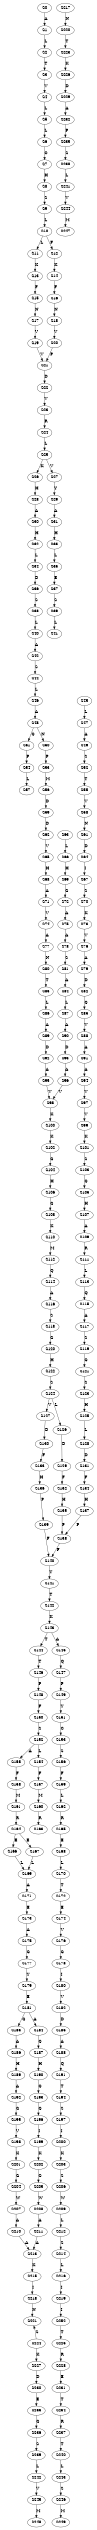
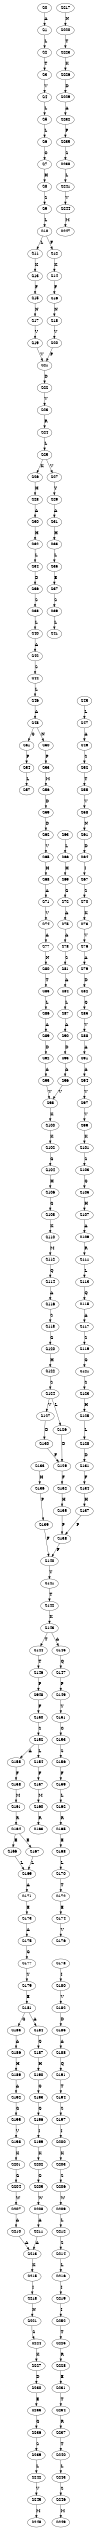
  strict digraph {
    S0
    S1
    S2
    S3
    S4
    S5
    S6
    S7
    S8
    S9
    S10
    S11
    S12
    S13
    S14
    S15
    S16
    S17
    S18
    S19
    S20
    S21
    S22
    S23
    S24
    S25
    S26
    S27
    S28
    S29
    S30
    S31
    S32
    S33
    S34
    S35
    S36
    S37
    S38
    S39
    S40
    S41
    S42
    S44
    S46
    S45
    S47
    S48
    S49
    S50
    S51
    S52
    S53
    S54
    S55
    S56
    S57
    S58
    S59
    S61
    S62
    S64
    S65
    S63
    S66
    S67
    S68
    S69
    S70
    S71
    S72
    S73
    S74
    S75
    S76
    S77
    S78
    S79
    S80
    S81
    S82
    S83
    S84
    S85
    S86
    S87
    S88
    S89
    S90
    S91
    S92
    S93
    S94
    S95
    S96
    S97
    S98
    S99
    S100
    S101
    S102
    S103
    S104
    S105
    S106
    S107
    S108
    S109
    S110
    S111
    S112
    S113
    S114
    S115
    S116
    S117
    S118
    S119
    S120
    S121
    S122
    S123
    S124
    S125
    S126
    S127
    S128
    S129
    S130
    S131
    S132
    S133
    S134
    S135
    S136
    S137
    S138
    S139
    S140
    S141
    S142
    S143
    S144
    S145
    S146
    S147
-   S148
+   S148 [label=S948]
    S149
    S150
    S151
    S152
    S153
    S154
    S155
    S156
    S157
    S158
    S159
    S160
    S161
    S162
    S163
    S164
    S165
    S166
    S167
    S168
    S169
    S170
    S171
    S172
    S173
    S174
    S175
    S176
    S177
    S178
    S179
    S180
    S181
    S182
    S183
    S184
    S185
    S186
    S187
    S188
    S189
    S190
    S191
    S192
    S193
    S194
    S195
    S196
    S197
    S198
    S199
    S200
    S201
    S202
    S203
    S204
    S205
    S206
    S207
    S208
    S209
    S210
    S211
    S212
    S213
    S214
    S215
    S216
    S218
    S219
    S217
    S220
    S221
    n221 [label=S252]
    S223
    S224
    S225
    S226
    S227
    S228
    S229
    S230
    S231
    S232
    S233
    S234
    S235
    S236
    S237
    S238
    S239
    S240
    S241
    S242
    S243
    S244
    S245
    S246
    S247
    S248
    S249
    S0 -> S1 [label=A]
    S1 -> S2 [label=L]
    S2 -> S3 [label=T]
    S3 -> S4 [label=V]
    S4 -> S5 [label=L]
    S5 -> S6 [label=L]
    S6 -> S7 [label=C]
    S7 -> S8 [label=H]
    S8 -> S9 [label=S]
    S9 -> S10 [label=L]
    S10 -> S11 [label=L]
    S10 -> S12 [label=F]
    S11 -> S13 [label=K]
    S12 -> S14 [label=K]
    S13 -> S15 [label=F]
    S14 -> S16 [label=F]
    S15 -> S17 [label=N]
    S16 -> S18 [label=N]
    S17 -> S19 [label=V]
    S18 -> S20 [label=V]
    S19 -> S21 [label=V]
    S20 -> S21 [label=P]
    S21 -> S22 [label=D]
    S22 -> S23 [label=V]
    S23 -> S24 [label=R]
    S24 -> S25 [label=L]
    S25 -> S26 [label=K]
    S25 -> S27 [label=V]
    S26 -> S28 [label=H]
    S27 -> S29 [label=Y]
    S28 -> S30 [label=A]
    S29 -> S31 [label=A]
    S30 -> S32 [label=H]
    S31 -> S33 [label=H]
    S32 -> S34 [label=L]
    S33 -> S35 [label=L]
    S34 -> S36 [label=D]
    S35 -> S37 [label=E]
    S36 -> S38 [label=S]
    S37 -> S39 [label=S]
    S38 -> S40 [label=L]
    S39 -> S41 [label=L]
    S40 -> S42 [label=A]
    S42 -> S44 [label=S]
    S44 -> S46 [label=L]
    S46 -> S48 [label=A]
    S45 -> S47 [label=L]
    S47 -> S49 [label=A]
    S48 -> S50 [label=N]
    S48 -> S51 [label=G]
    S49 -> S52 [label=S]
    S50 -> S53 [label=P]
    S51 -> S54 [label=P]
    S52 -> S55 [label=T]
    S53 -> S56 [label=M]
    S54 -> S57 [label=L]
    S55 -> S58 [label=V]
    S56 -> S59 [label=D]
    S58 -> S61 [label=N]
    S59 -> S62 [label=D]
    S61 -> S64 [label=D]
    S62 -> S65 [label=V]
    S64 -> S67 [label=I]
    S65 -> S68 [label=H]
    S63 -> S66 [label=L]
    S66 -> S69 [label=H]
    S67 -> S70 [label=S]
    S68 -> S71 [label=A]
    S69 -> S72 [label=G]
    S70 -> S73 [label=K]
    S71 -> S74 [label=V]
    S72 -> S75 [label=A]
    S73 -> S76 [label=V]
    S74 -> S77 [label=A]
    S75 -> S78 [label=A]
    S76 -> S79 [label=A]
    S77 -> S80 [label=N]
    S78 -> S81 [label=S]
    S79 -> S82 [label=D]
    S80 -> S83 [label=T]
    S81 -> S84 [label=A]
    S82 -> S85 [label=G]
    S83 -> S86 [label=L]
    S84 -> S87 [label=L]
    S85 -> S88 [label=V]
    S86 -> S89 [label=A]
    S87 -> S90 [label=A]
    S88 -> S91 [label=A]
    S89 -> S92 [label=D]
    S90 -> S93 [label=D]
    S91 -> S94 [label=A]
    S92 -> S95 [label=A]
    S93 -> S96 [label=A]
    S94 -> S97 [label=V]
    S95 -> S98 [label=V]
    S96 -> S98 [label=V]
    S97 -> S99 [label=V]
    S98 -> S100 [label=K]
    S99 -> S101 [label=K]
    S100 -> S102 [label=K]
    S101 -> S103 [label=S]
    S102 -> S104 [label=G]
    S103 -> S105 [label=G]
    S104 -> S106 [label=H]
    S105 -> S107 [label=H]
    S106 -> S108 [label=G]
    S107 -> S109 [label=A]
    S108 -> S110 [label=K]
    S109 -> S111 [label=R]
    S110 -> S112 [label=M]
    S111 -> S113 [label=L]
    S112 -> S114 [label=Q]
    S113 -> S115 [label=Q]
    S114 -> S116 [label=A]
    S115 -> S117 [label=A]
    S116 -> S118 [label=S]
    S117 -> S119 [label=S]
    S118 -> S120 [label=G]
    S119 -> S121 [label=G]
    S120 -> S122 [label=H]
    S121 -> S123 [label=S]
    S122 -> S124 [label=S]
    S123 -> S125 [label=H]
    S124 -> S126 [label=L]
    S124 -> S127 [label=V]
    S125 -> S128 [label=L]
    S126 -> S129 [label=D]
    S127 -> S130 [label=D]
    S128 -> S131 [label=D]
    S129 -> S132 [label=F]
-   S130 -> S133 [label=F]
+   S130 -> S129 [label=F]
    S131 -> S134 [label=F]
    S132 -> S135 [label=H]
    S133 -> S136 [label=H]
    S134 -> S137 [label=H]
    S135 -> S138 [label=P]
    S136 -> S139 [label=P]
    S137 -> S138 [label=P]
    S138 -> S140 [label=F]
    S139 -> S140 [label=F]
    S140 -> S141 [label=Y]
    S141 -> S142 [label=T]
    S142 -> S143 [label=K]
    S143 -> S144 [label=T]
    S143 -> S145 [label=A]
    S144 -> S146 [label=T]
    S145 -> S147 [label=Q]
    S146 -> S148 [label=P]
    S147 -> S149 [label=P]
    S148 -> S150 [label=F]
    S149 -> S151 [label=Y]
    S150 -> S152 [label=S]
    S151 -> S153 [label=C]
    S152 -> S154 [label=L]
    S152 -> S155 [label=A]
    S153 -> S156 [label=S]
    S154 -> S157 [label=F]
    S155 -> S158 [label=F]
    S156 -> S159 [label=F]
    S157 -> S160 [label=M]
    S158 -> S161 [label=M]
    S159 -> S162 [label=L]
    S160 -> S163 [label=R]
    S161 -> S164 [label=R]
    S162 -> S165 [label=R]
    S164 -> S166 [label=E]
    S164 -> S167 [label=E]
    S165 -> S168 [label=E]
    S166 -> S169 [label=L]
    S167 -> S169 [label=L]
    S168 -> S170 [label=L]
    S169 -> S171 [label=A]
    S170 -> S172 [label=T]
    S171 -> S173 [label=E]
    S172 -> S174 [label=E]
    S173 -> S175 [label=A]
    S174 -> S176 [label=V]
    S175 -> S177 [label=G]
-   S176 -> S178 [label=G]
    S177 -> S179 [label=Y]
    S178 -> S180 [label=I]
    S179 -> S181 [label=E]
    S180 -> S182 [label=V]
    S181 -> S183 [label=G]
    S181 -> S184 [label=A]
    S182 -> S185 [label=D]
    S183 -> S186 [label=A]
    S184 -> S187 [label=G]
    S185 -> S188 [label=A]
    S186 -> S189 [label=H]
    S187 -> S190 [label=H]
    S188 -> S191 [label=Q]
    S189 -> S192 [label=A]
    S190 -> S193 [label=G]
    S191 -> S194 [label=T]
    S192 -> S195 [label=G]
    S193 -> S196 [label=G]
    S194 -> S197 [label=S]
    S195 -> S198 [label=V]
    S196 -> S199 [label=I]
    S197 -> S200 [label=I]
    S198 -> S201 [label=K]
    S199 -> S202 [label=K]
    S200 -> S203 [label=K]
    S201 -> S204 [label=G]
    S202 -> S205 [label=G]
    S203 -> S206 [label=S]
    S204 -> S207 [label=W]
    S205 -> S208 [label=W]
    S206 -> S209 [label=W]
    S207 -> S210 [label=A]
    S208 -> S211 [label=A]
    S209 -> S212 [label=L]
    S210 -> S213 [label=A]
    S211 -> S213 [label=A]
    S212 -> S214 [label=S]
    S213 -> S215 [label=K]
    S214 -> S216 [label=L]
    S215 -> S218 [label=I]
    S216 -> S219 [label=I]
    S218 -> S221 [label=N]
    S219 -> n221 [label=I]
    S217 -> S220 [label=N]
    S220 -> S223 [label=T]
-   S224 -> S221 [label=S]
+   S221 -> S224 [label=S]
    n221 -> S225 [label=T]
    S223 -> S226 [label=K]
    S224 -> S227 [label=K]
    S225 -> S228 [label=R]
    S226 -> S229 [label=D]
    S227 -> S230 [label=D]
    S228 -> S231 [label=E]
    S229 -> S232 [label=A]
    S230 -> S233 [label=E]
    S231 -> S234 [label=T]
    S232 -> S235 [label=P]
    S233 -> S236 [label=G]
    S234 -> S237 [label=R]
    S235 -> S238 [label=S]
    S236 -> S239 [label=S]
    S237 -> S240 [label=T]
    S238 -> S241 [label=L]
    S239 -> S242 [label=L]
    S240 -> S243 [label=L]
    S241 -> S244 [label=V]
    S242 -> S245 [label=V]
    S243 -> S246 [label=S]
    S244 -> S247 [label=M]
    S245 -> S248 [label=M]
    S246 -> S249 [label=M]
  }
